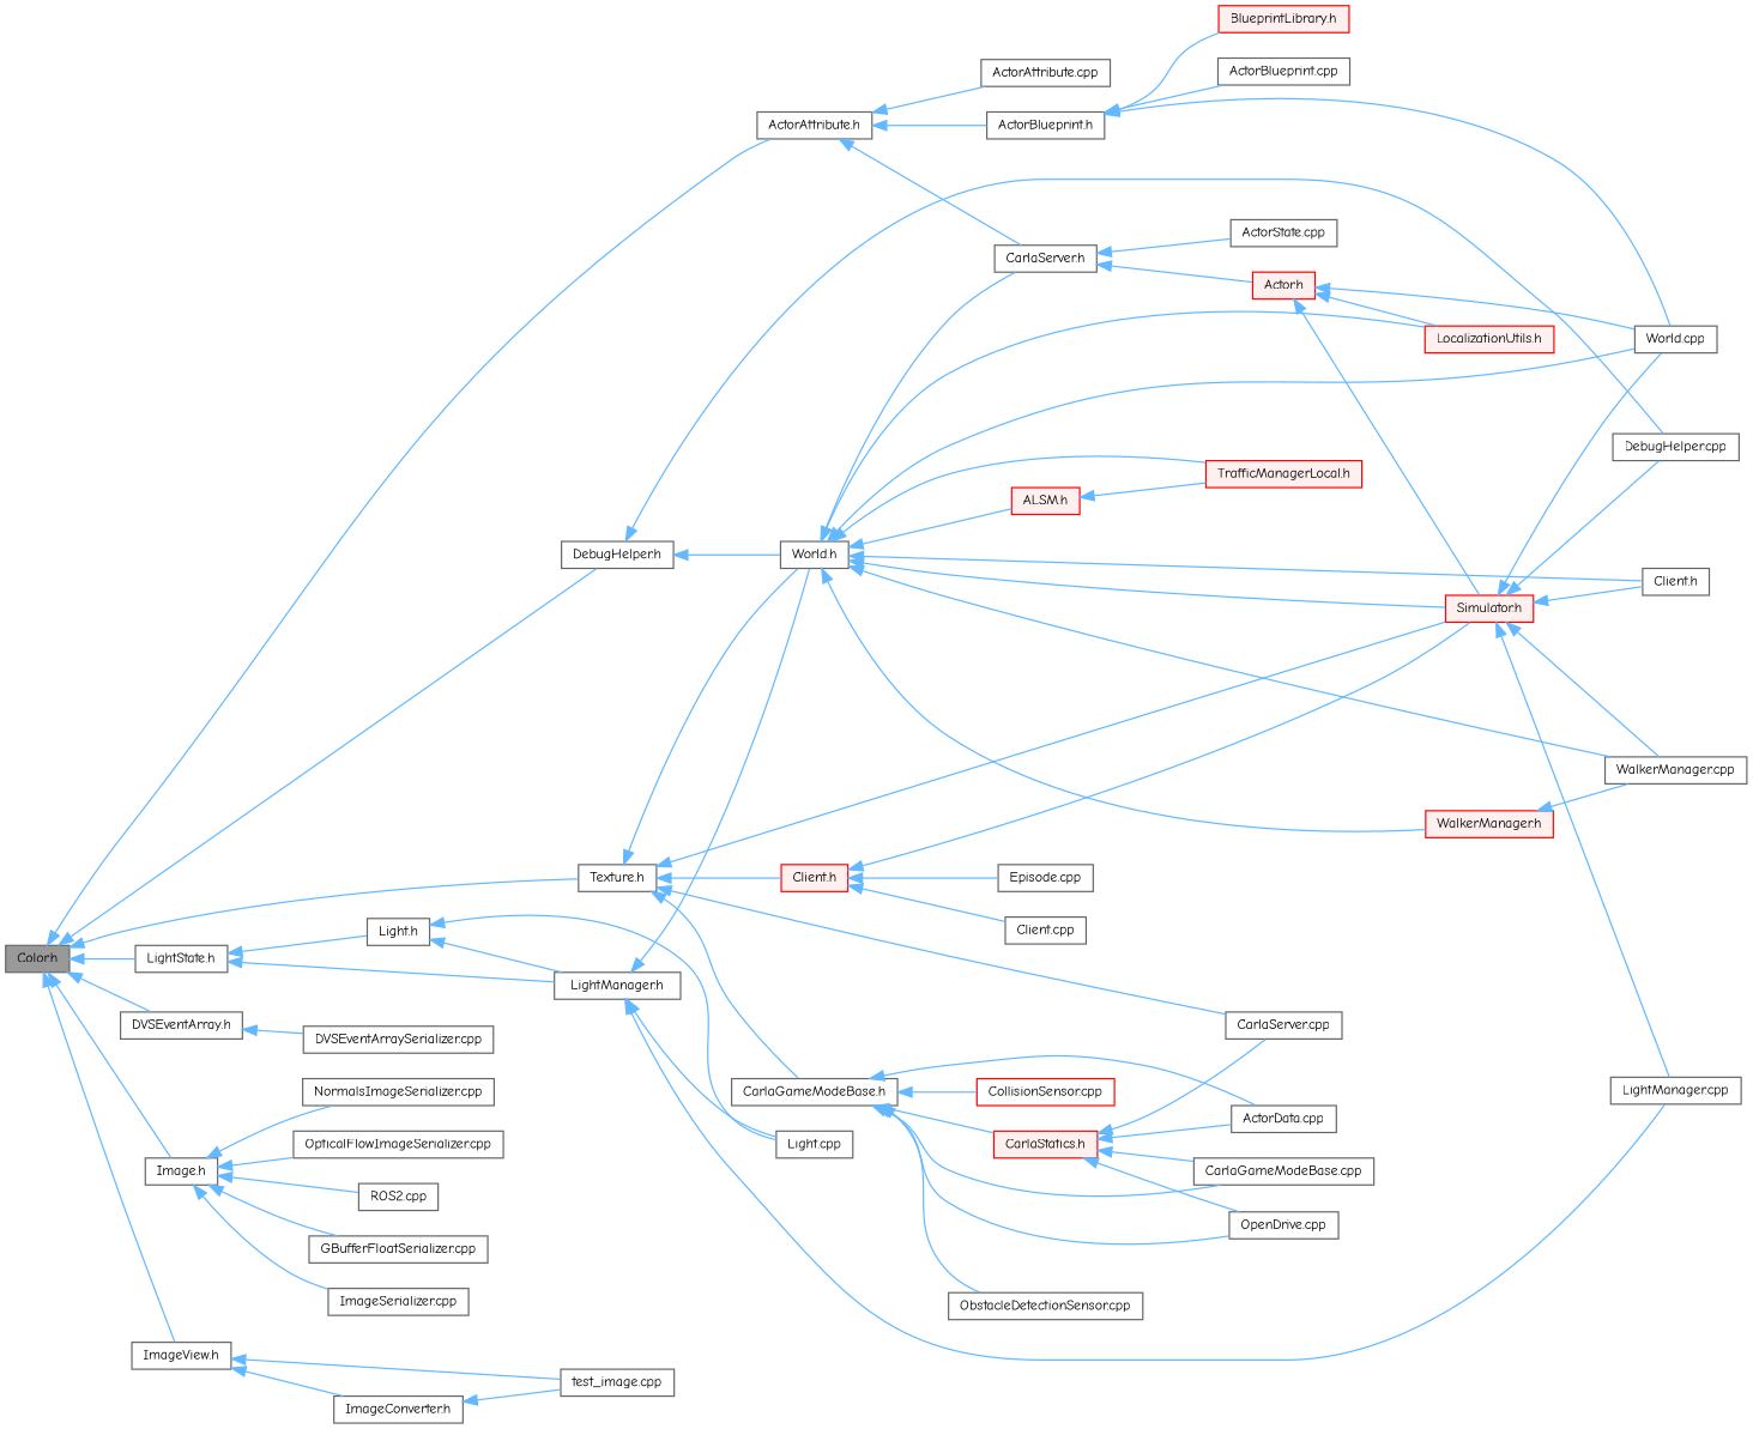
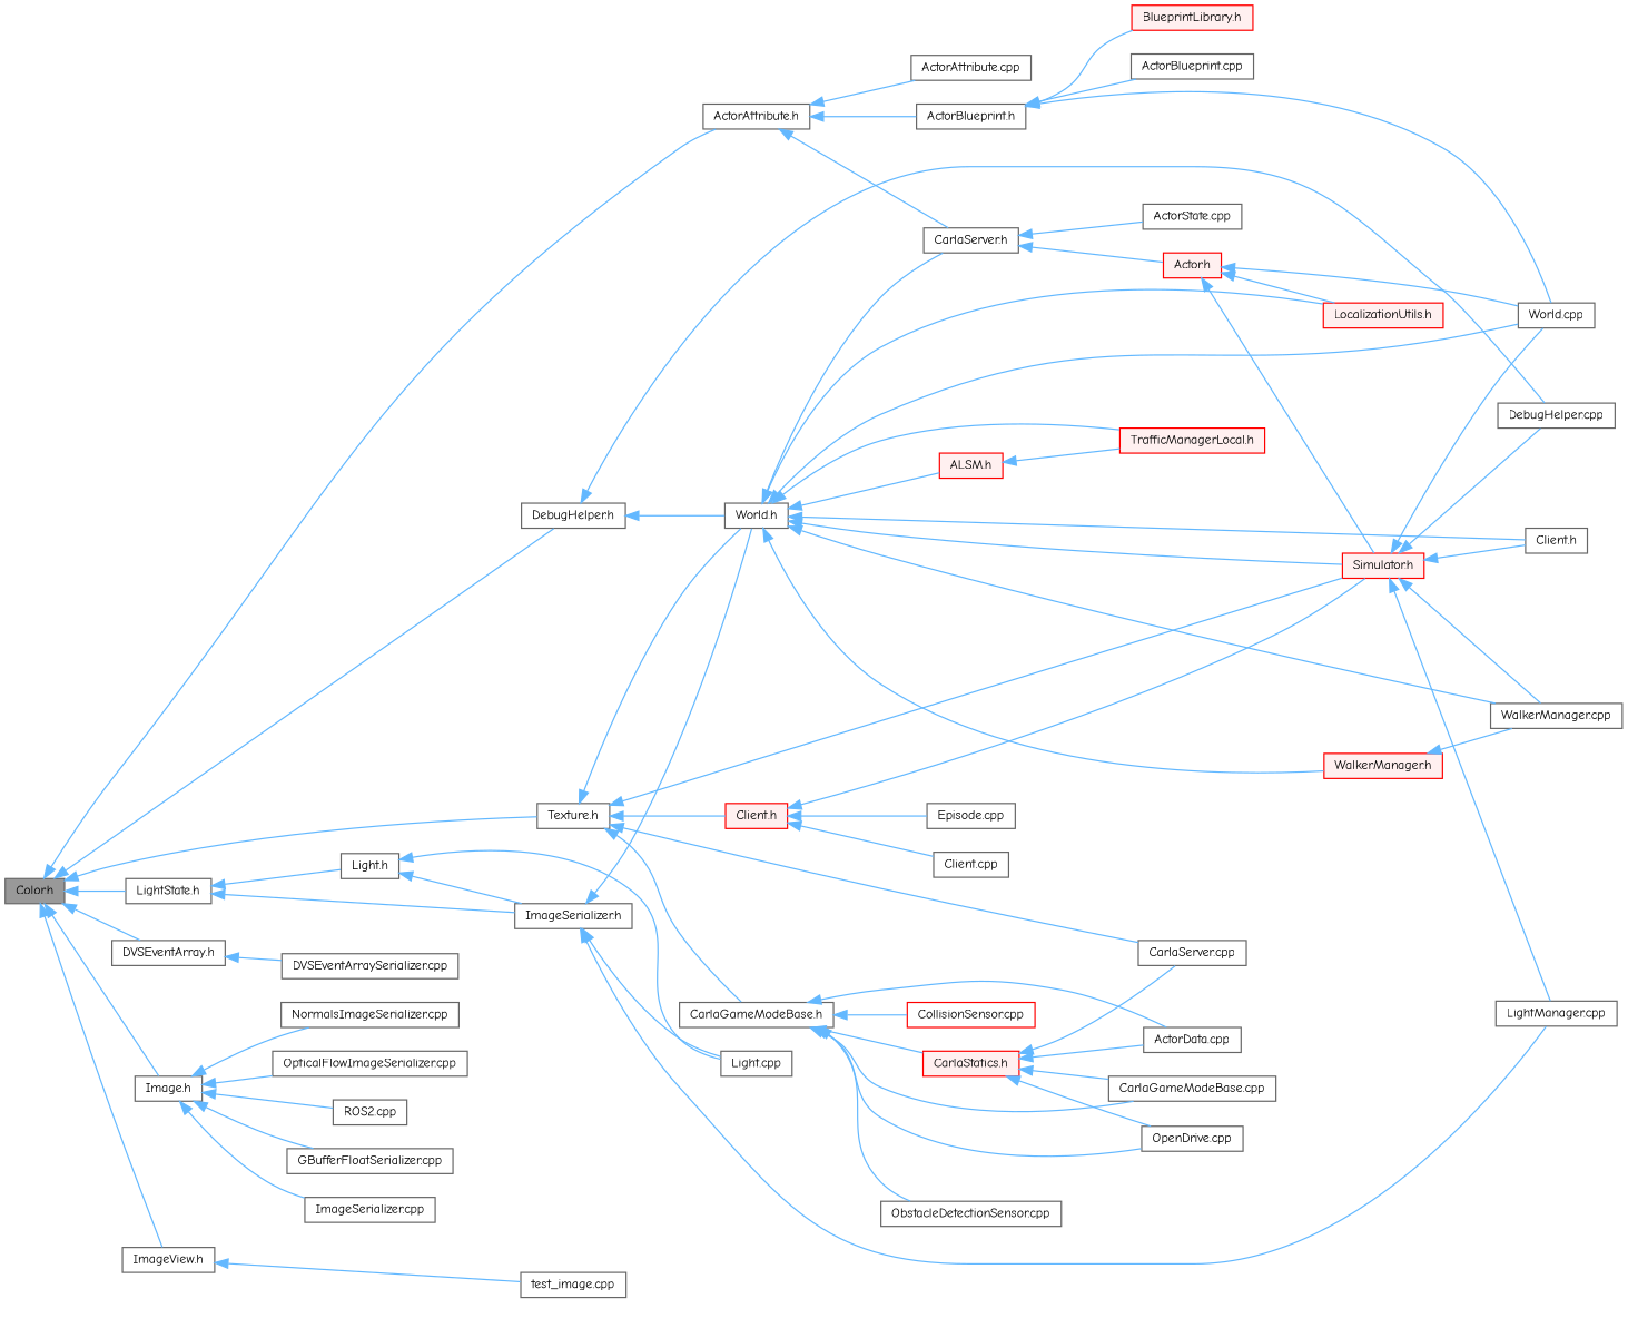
  digraph {
    fontname="Comic Neue"
    rankdir=LR
    node [color=grey40 fillcolor=white fontname="Comic Neue" fontsize=10 shape=box style=filled]
    edge [color=steelblue1 dir=back fontname="Comic Neue" fontsize=10 labelfontname=Helvetica labelfontsize=10 style=solid]
    n1 [color=gray40 fillcolor=grey60 fontcolor=black height=0.2 label="Color.h" width=0.4]
    n2 [height=0.2 label="ActorAttribute.h" width=0.4]
    n3 [height=0.2 label="DVSEventArray.h" width=0.4]
    n4 [height=0.2 label="DebugHelper.h" width=0.4]
    n5 [height=0.2 label="Image.h" width=0.4]
    n6 [height=0.2 label="ImageView.h" width=0.4]
    n7 [height=0.2 label="LightState.h" width=0.4]
    n8 [height=0.2 label="Texture.h" width=0.4]
    n9 [height=0.2 label="ActorAttribute.cpp" width=0.4]
    n10 [height=0.2 label="ActorBlueprint.h" width=0.4]
    n11 [height=0.2 label="CarlaServer.h" width=0.4]
    n12 [height=0.2 label="DVSEventArraySerializer.cpp" width=0.4]
    n13 [height=0.2 label="DebugHelper.cpp" width=0.4]
    n14 [height=0.2 label="World.h" width=0.4]
    n15 [height=0.2 label="GBufferFloatSerializer.cpp" width=0.4]
    n16 [height=0.2 label="ImageSerializer.cpp" width=0.4]
    n17 [height=0.2 label="NormalsImageSerializer.cpp" width=0.4]
    n18 [height=0.2 label="OpticalFlowImageSerializer.cpp" width=0.4]
    n19 [height=0.2 label="ROS2.cpp" width=0.4]
-   n20 [height=0.2 label="ImageConverter.h" width=0.4]
    n21 [height=0.2 label="test_image.cpp" width=0.4]
    n22 [height=0.2 label="Light.h" width=0.4]
-   n23 [height=0.2 label="LightManager.h" width=0.4]
+   n23 [height=0.2 label="ImageSerializer.h" width=0.4]
    n24 [color=red fillcolor="#FFF0F0" height=0.2 label="Simulator.h" width=0.4]
    n25 [height=0.2 label="CarlaGameModeBase.h" width=0.4]
    n26 [height=0.2 label="CarlaServer.cpp" width=0.4]
    n27 [color=red fillcolor="#FFF0F0" height=0.2 label="Client.h" width=0.4]
    n28 [height=0.2 label="ActorBlueprint.cpp" width=0.4]
    n29 [color=red fillcolor="#FFF0F0" height=0.2 label="BlueprintLibrary.h" width=0.4]
    n30 [height=0.2 label="World.cpp" width=0.4]
    n31 [color=red fillcolor="#FFF0F0" height=0.2 label="Actor.h" width=0.4]
    n32 [height=0.2 label="ActorState.cpp" width=0.4]
    n33 [color=red fillcolor="#FFF0F0" height=0.2 label="LocalizationUtils.h" width=0.4]
    n34 [height=0.2 label="Client.h" width=0.4]
    n35 [height=0.2 label="LightManager.cpp" width=0.4]
    n36 [height=0.2 label="WalkerManager.cpp" width=0.4]
    n37 [color=red fillcolor="#FFF0F0" height=0.2 label="ALSM.h" width=0.4]
    n38 [color=red fillcolor="#FFF0F0" height=0.2 label="TrafficManagerLocal.h" width=0.4]
    n39 [color=red fillcolor="#FFF0F0" height=0.2 label="WalkerManager.h" width=0.4]
    n40 [height=0.2 label="Light.cpp" width=0.4]
    n41 [height=0.2 label="ActorData.cpp" width=0.4]
    n42 [height=0.2 label="CarlaGameModeBase.cpp" width=0.4]
    n43 [color=red fillcolor="#FFF0F0" height=0.2 label="CarlaStatics.h" width=0.4]
    n44 [height=0.2 label="OpenDrive.cpp" width=0.4]
    n45 [color=red height=0.2 label="CollisionSensor.cpp" width=0.4]
    n46 [height=0.2 label="ObstacleDetectionSensor.cpp" width=0.4]
    n47 [height=0.2 label="Client.cpp" width=0.4]
    n48 [height=0.2 label="Episode.cpp" width=0.4]
    n1 -> n2
    n1 -> n3
    n1 -> n4
    n1 -> n5
    n1 -> n6
    n1 -> n7
    n1 -> n8
    n2 -> n9
    n2 -> n10
    n2 -> n11
    n3 -> n12
    n4 -> n13
    n4 -> n14
    n5 -> n15
    n5 -> n16
    n5 -> n17
    n5 -> n18
    n5 -> n19
-   n6 -> n20
    n6 -> n21
    n7 -> n22
    n7 -> n23
    n8 -> n14
    n8 -> n24
    n8 -> n25
    n8 -> n26
    n8 -> n27
    n10 -> n28
    n10 -> n29
    n10 -> n30
    n11 -> n31
    n11 -> n32
    n14 -> n11
    n14 -> n24
    n14 -> n30
    n14 -> n33
    n14 -> n34
    n14 -> n36
    n14 -> n37
    n14 -> n38
    n14 -> n39
-   n20 -> n21
    n22 -> n23
    n22 -> n40
    n23 -> n14
    n23 -> n35
    n23 -> n40
    n24 -> n13
    n24 -> n30
    n24 -> n34
    n24 -> n35
    n24 -> n36
    n25 -> n41
    n25 -> n42
    n25 -> n43
    n25 -> n44
    n25 -> n45
    n25 -> n46
    n27 -> n24
    n27 -> n47
    n27 -> n48
    n31 -> n24
    n31 -> n30
    n31 -> n33
    n37 -> n38
    n39 -> n36
    n43 -> n26
    n43 -> n41
    n43 -> n42
    n43 -> n44
  }
